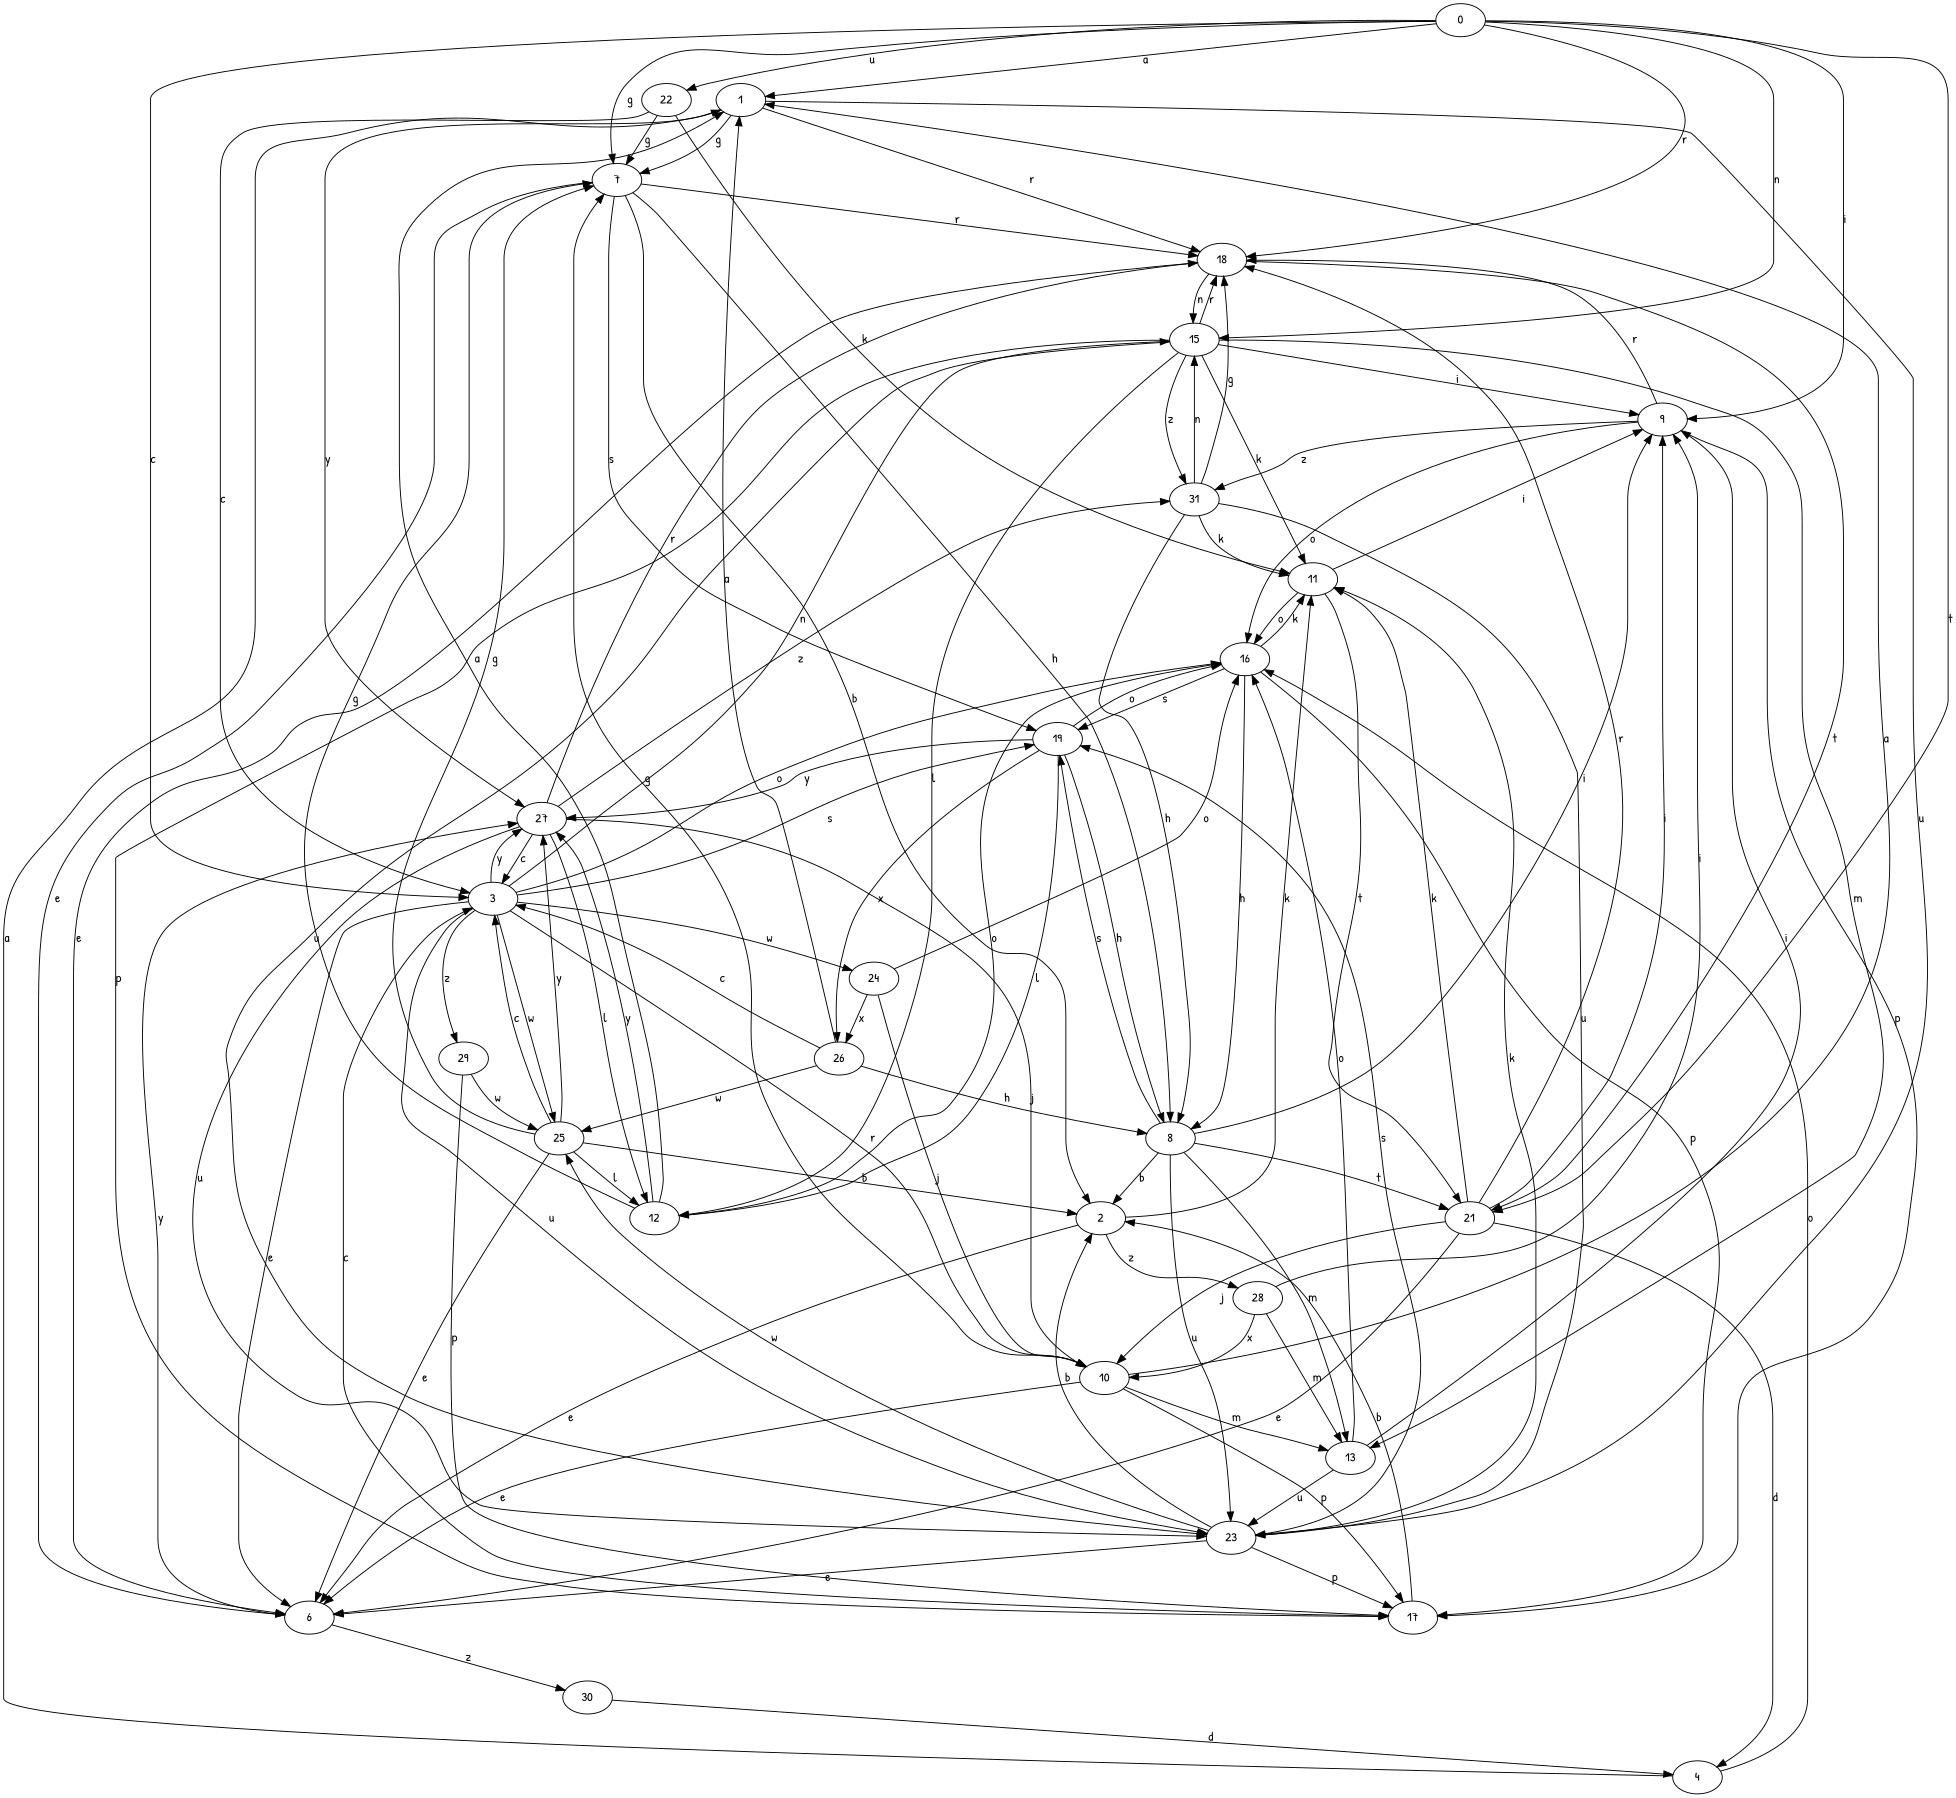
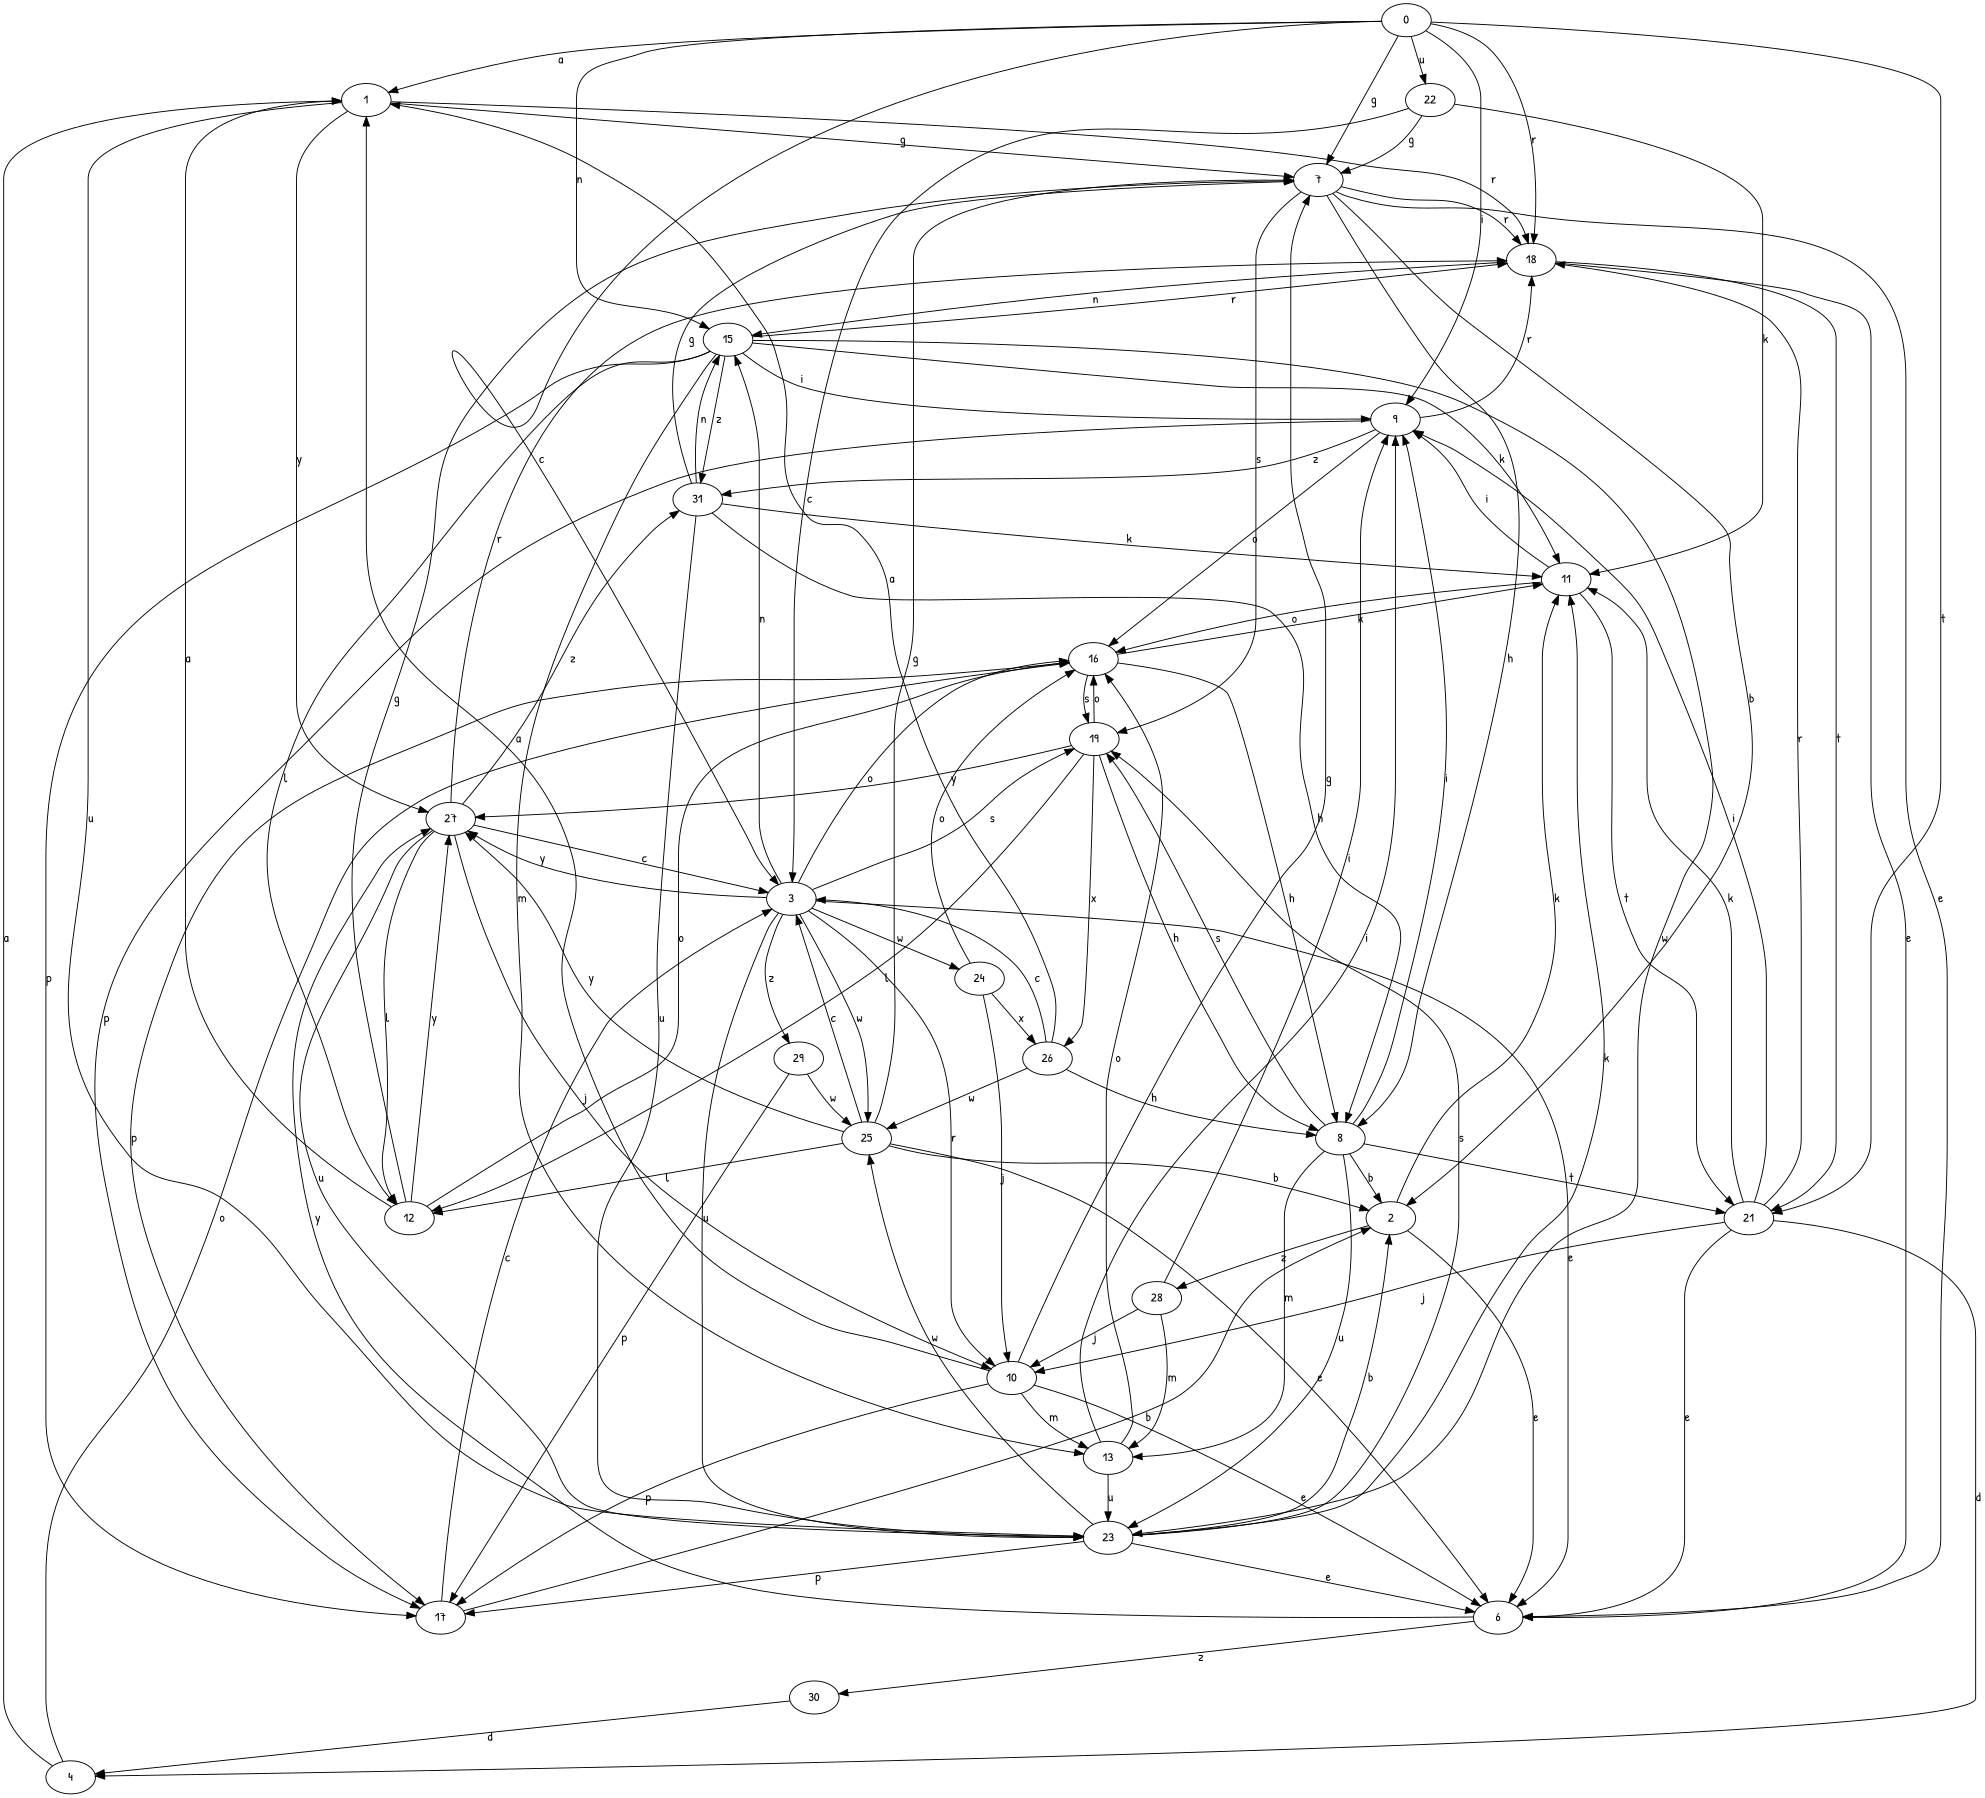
  strict digraph {
    fontname="Patrick Hand"
    node [fontname="Patrick Hand"]
    edge [fontname="Patrick Hand"]
    0
    1
    3
    7
    9
    15
    18
    21
    22
    23
    27
    6
    10
    16
    19
    24
    25
    29
    2
    8
    17
    31
    11
    13
    12
    4
    28
    30
    26
    0 -> 1 [label=a]
    0 -> 3 [label=c]
    0 -> 7 [label=g]
    0 -> 9 [label=i]
    0 -> 15 [label=n]
    0 -> 18 [label=r]
    0 -> 21 [label=t]
    0 -> 22 [label=u]
    1 -> 7 [label=g]
    1 -> 18 [label=r]
    1 -> 23 [label=u]
    1 -> 27 [label=y]
    3 -> 15 [label=n]
    3 -> 23 [label=u]
    3 -> 27 [label=y]
    3 -> 6 [label=e]
    3 -> 10 [label=r]
    3 -> 16 [label=o]
    3 -> 19 [label=s]
    3 -> 24 [label=w]
    3 -> 25 [label=w]
    3 -> 29 [label=z]
    7 -> 18 [label=r]
    7 -> 6 [label=e]
    7 -> 19 [label=s]
    7 -> 2 [label=b]
    7 -> 8 [label=h]
    9 -> 18 [label=r]
    9 -> 16 [label=o]
    9 -> 17 [label=p]
    9 -> 31 [label=z]
    15 -> 9 [label=i]
    15 -> 18 [label=r]
-   15 -> 23 [label=u]
+   15 -> 23 [label=w]
    15 -> 17 [label=p]
    15 -> 31 [label=z]
    15 -> 11 [label=k]
    15 -> 13 [label=m]
    15 -> 12 [label=l]
    18 -> 15 [label=n]
    18 -> 21 [label=t]
    18 -> 6 [label=e]
    21 -> 9 [label=i]
    21 -> 18 [label=r]
    21 -> 6 [label=e]
    21 -> 10 [label=j]
    21 -> 11 [label=k]
    21 -> 4 [label=d]
    22 -> 3 [label=c]
    22 -> 7 [label=g]
    22 -> 11 [label=k]
    23 -> 6 [label=e]
    23 -> 19 [label=s]
    23 -> 25 [label=w]
    23 -> 2 [label=b]
    23 -> 17 [label=p]
    23 -> 11 [label=k]
    27 -> 3 [label=c]
    27 -> 18 [label=r]
    27 -> 23 [label=u]
    27 -> 10 [label=j]
    27 -> 31 [label=z]
    27 -> 12 [label=l]
    6 -> 27 [label=y]
    6 -> 30 [label=z]
    10 -> 1 [label=a]
    10 -> 7 [label=g]
    10 -> 6 [label=e]
    10 -> 17 [label=p]
    10 -> 13 [label=m]
    16 -> 19 [label=s]
    16 -> 8 [label=h]
    16 -> 17 [label=p]
    16 -> 11 [label=k]
    19 -> 27 [label=y]
    19 -> 16 [label=o]
    19 -> 8 [label=h]
    19 -> 12 [label=l]
    19 -> 26 [label=x]
    24 -> 10 [label=j]
    24 -> 16 [label=o]
    24 -> 26 [label=x]
    25 -> 3 [label=c]
    25 -> 7 [label=g]
    25 -> 27 [label=y]
    25 -> 6 [label=e]
    25 -> 2 [label=b]
    25 -> 12 [label=l]
    29 -> 25 [label=w]
    29 -> 17 [label=p]
    2 -> 6 [label=e]
    2 -> 11 [label=k]
    2 -> 28 [label=z]
    8 -> 9 [label=i]
    8 -> 21 [label=t]
    8 -> 23 [label=u]
    8 -> 19 [label=s]
    8 -> 2 [label=b]
    8 -> 13 [label=m]
    17 -> 3 [label=c]
    17 -> 2 [label=b]
-   31 -> 18 [label=g]
+   31 -> 7 [label=g]
    31 -> 15 [label=n]
    31 -> 23 [label=u]
    31 -> 8 [label=h]
    31 -> 11 [label=k]
    11 -> 9 [label=i]
    11 -> 21 [label=t]
    11 -> 16 [label=o]
    13 -> 9 [label=i]
    13 -> 23 [label=u]
    13 -> 16 [label=o]
    12 -> 1 [label=a]
    12 -> 7 [label=g]
    12 -> 27 [label=y]
    12 -> 16 [label=o]
    4 -> 1 [label=a]
    4 -> 16 [label=o]
    28 -> 9 [label=i]
-   28 -> 10 [label=x]
+   28 -> 10 [label=j]
    28 -> 13 [label=m]
    30 -> 4 [label=d]
    26 -> 1 [label=a]
    26 -> 3 [label=c]
    26 -> 25 [label=w]
    26 -> 8 [label=h]
  }
